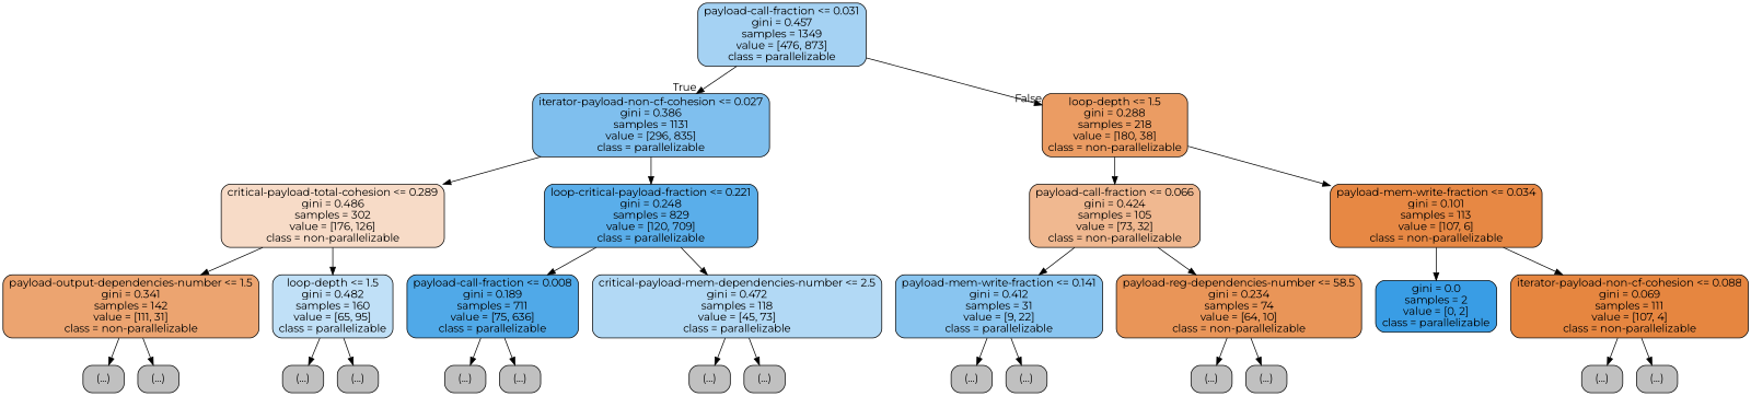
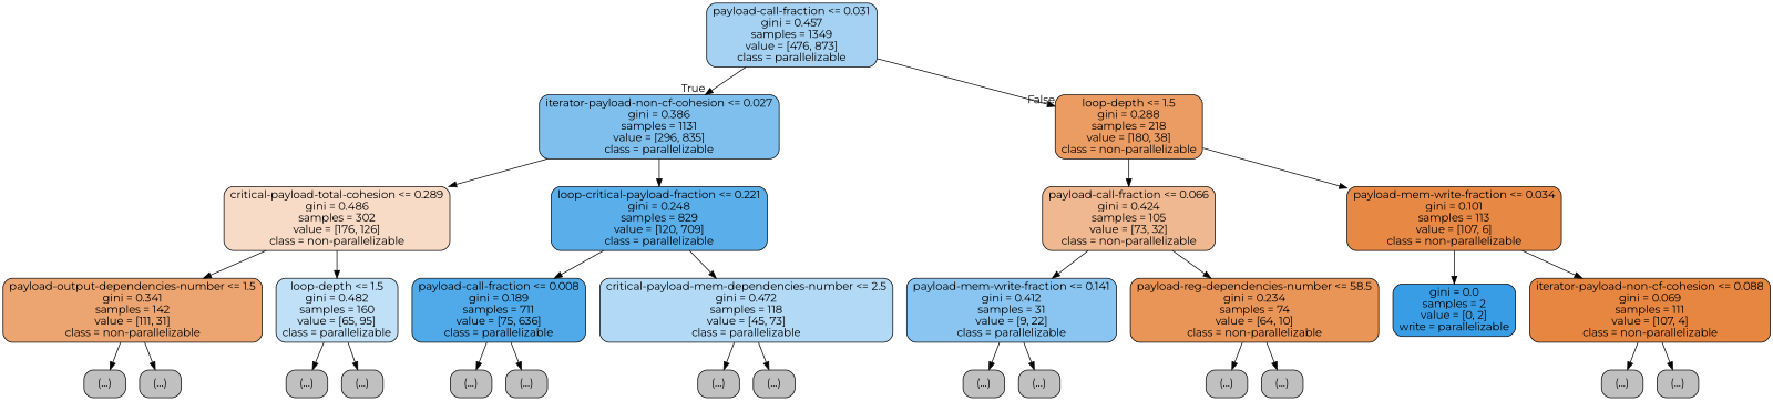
  digraph {
    fontname=Montserrat
    node [color=black fillcolor="#C0C0C0" fontname=Montserrat shape=box style="filled, rounded"]
    edge [fontname=Montserrat]
    n1 [fillcolor="#399de574" label="payload-call-fraction <= 0.031\ngini = 0.457\nsamples = 1349\nvalue = [476, 873]\nclass = parallelizable"]
    n2 [fillcolor="#399de5a5" label="iterator-payload-non-cf-cohesion <= 0.027\ngini = 0.386\nsamples = 1131\nvalue = [296, 835]\nclass = parallelizable"]
    n3 [fillcolor="#e58139c9" label="loop-depth <= 1.5\ngini = 0.288\nsamples = 218\nvalue = [180, 38]\nclass = non-parallelizable"]
    n4 [fillcolor="#e5813948" label="critical-payload-total-cohesion <= 0.289\ngini = 0.486\nsamples = 302\nvalue = [176, 126]\nclass = non-parallelizable"]
    n5 [fillcolor="#399de5d4" label="loop-critical-payload-fraction <= 0.221\ngini = 0.248\nsamples = 829\nvalue = [120, 709]\nclass = parallelizable"]
    n6 [fillcolor="#e58139b8" label="payload-output-dependencies-number <= 1.5\ngini = 0.341\nsamples = 142\nvalue = [111, 31]\nclass = non-parallelizable"]
    n7 [fillcolor="#399de551" label="loop-depth <= 1.5\ngini = 0.482\nsamples = 160\nvalue = [65, 95]\nclass = parallelizable"]
    n8 [label="(...)"]
    n9 [label="(...)"]
    n10 [label="(...)"]
    n11 [label="(...)"]
    n12 [fillcolor="#399de5e1" label="payload-call-fraction <= 0.008\ngini = 0.189\nsamples = 711\nvalue = [75, 636]\nclass = parallelizable"]
    n13 [fillcolor="#399de562" label="critical-payload-mem-dependencies-number <= 2.5\ngini = 0.472\nsamples = 118\nvalue = [45, 73]\nclass = parallelizable"]
    n14 [label="(...)"]
    n15 [label="(...)"]
    n16 [label="(...)"]
    n17 [label="(...)"]
    n18 [fillcolor="#e581398f" label="payload-call-fraction <= 0.066\ngini = 0.424\nsamples = 105\nvalue = [73, 32]\nclass = non-parallelizable"]
    n19 [fillcolor="#e58139f1" label="payload-mem-write-fraction <= 0.034\ngini = 0.101\nsamples = 113\nvalue = [107, 6]\nclass = non-parallelizable"]
    n20 [fillcolor="#399de597" label="payload-mem-write-fraction <= 0.141\ngini = 0.412\nsamples = 31\nvalue = [9, 22]\nclass = parallelizable"]
    n21 [fillcolor="#e58139d7" label="payload-reg-dependencies-number <= 58.5\ngini = 0.234\nsamples = 74\nvalue = [64, 10]\nclass = non-parallelizable"]
    n22 [label="(...)"]
    n23 [label="(...)"]
    n24 [label="(...)"]
    n25 [label="(...)"]
-   n26 [fillcolor="#399de5ff" label="gini = 0.0\nsamples = 2\nvalue = [0, 2]\nclass = parallelizable"]
+   n26 [fillcolor="#399de5ff" label="gini = 0.0\nsamples = 2\nvalue = [0, 2]\nwrite = parallelizable"]
    n27 [fillcolor="#e58139f5" label="iterator-payload-non-cf-cohesion <= 0.088\ngini = 0.069\nsamples = 111\nvalue = [107, 4]\nclass = non-parallelizable"]
    n28 [label="(...)"]
    n29 [label="(...)"]
    n1 -> n2 [headlabel=True labelangle=45 labeldistance=2.5]
    n1 -> n3 [headlabel=False labelangle=-45 labeldistance=2.5]
    n2 -> n4
    n2 -> n5
    n3 -> n18
    n3 -> n19
    n4 -> n6
    n4 -> n7
    n5 -> n12
    n5 -> n13
    n6 -> n8
    n6 -> n9
    n7 -> n10
    n7 -> n11
    n12 -> n14
    n12 -> n15
    n13 -> n16
    n13 -> n17
    n18 -> n20
    n18 -> n21
    n19 -> n26
    n19 -> n27
    n20 -> n22
    n20 -> n23
    n21 -> n24
    n21 -> n25
    n27 -> n28
    n27 -> n29
  }
